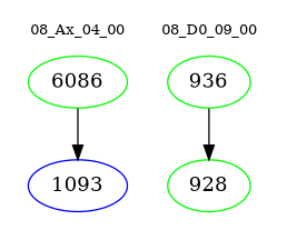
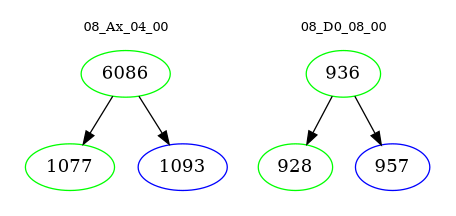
  digraph {
    node [color=green]
    edge [color=black]
    n1 [label=6086]
+   n2 [label=1077]
    n3 [color=blue label=1093]
    n4 [label=936]
    n5 [label=928]
+   n6 [color=blue label=957]
    subgraph cluster_1 {
      color=white
      fontsize=10
      label="08_Ax_04_00"
      n1
+     n2
      n3
    }
    subgraph cluster_2 {
      color=white
      fontsize=10
-     label="08_D0_09_00"
+     label="08_D0_08_00"
      n4
      n5
+     n6
    }
+   n1 -> n2
    n1 -> n3
    n4 -> n5
+   n4 -> n6
  }
